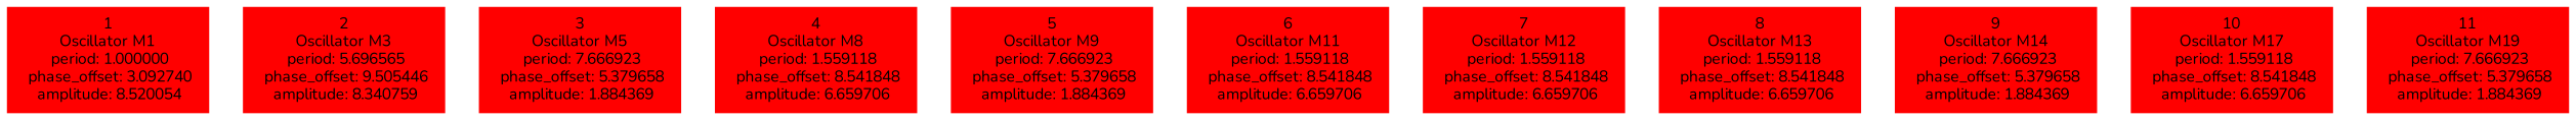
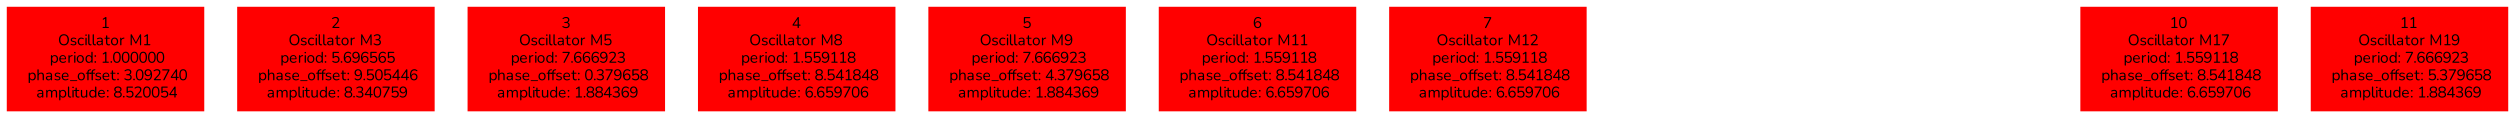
  digraph {
    forcelabels=true
    fontname=Nunito
    node [color=red fontsize=8 shape=box style=filled fontname=Nunito]
    n1 [label=<1<BR />Oscillator M1<BR /> period: 1.000000<BR /> phase_offset: 3.092740<BR /> amplitude: 8.520054>]
    n2 [label=<2<BR />Oscillator M3<BR /> period: 5.696565<BR /> phase_offset: 9.505446<BR /> amplitude: 8.340759>]
-   n3 [label=<3<BR />Oscillator M5<BR /> period: 7.666923<BR /> phase_offset: 5.379658<BR /> amplitude: 1.884369>]
+   n3 [label=<3<BR />Oscillator M5<BR /> period: 7.666923<BR /> phase_offset: 0.379658<BR /> amplitude: 1.884369>]
    n4 [label=<4<BR />Oscillator M8<BR /> period: 1.559118<BR /> phase_offset: 8.541848<BR /> amplitude: 6.659706>]
-   n5 [label=<5<BR />Oscillator M9<BR /> period: 7.666923<BR /> phase_offset: 5.379658<BR /> amplitude: 1.884369>]
+   n5 [label=<5<BR />Oscillator M9<BR /> period: 7.666923<BR /> phase_offset: 4.379658<BR /> amplitude: 1.884369>]
    n6 [label=<6<BR />Oscillator M11<BR /> period: 1.559118<BR /> phase_offset: 8.541848<BR /> amplitude: 6.659706>]
    n7 [label=<7<BR />Oscillator M12<BR /> period: 1.559118<BR /> phase_offset: 8.541848<BR /> amplitude: 6.659706>]
-   n8 [label=<8<BR />Oscillator M13<BR /> period: 1.559118<BR /> phase_offset: 8.541848<BR /> amplitude: 6.659706>]
-   n9 [label=<9<BR />Oscillator M14<BR /> period: 7.666923<BR /> phase_offset: 5.379658<BR /> amplitude: 1.884369>]
    n10 [label=<10<BR />Oscillator M17<BR /> period: 1.559118<BR /> phase_offset: 8.541848<BR /> amplitude: 6.659706>]
    n11 [label=<11<BR />Oscillator M19<BR /> period: 7.666923<BR /> phase_offset: 5.379658<BR /> amplitude: 1.884369>]
  }
